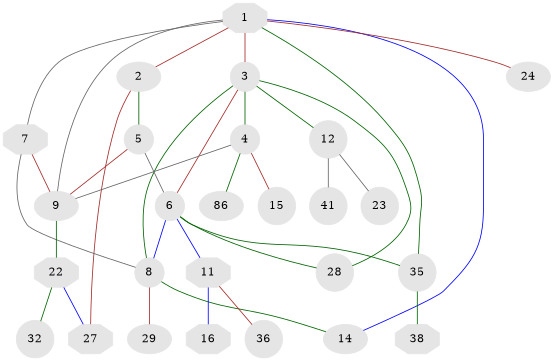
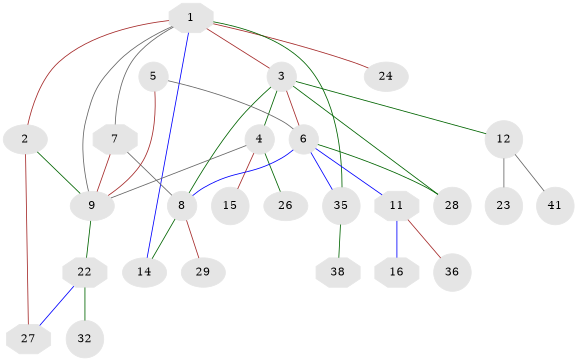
  graph {
    node [color=gray90 shape=circle style=filled]
    edge [color=darkgreen]
    1 [shape=octagon]
    2 [shape=ellipse]
    3
    7 [shape=octagon]
    9 [shape=ellipse super="+10+49+45+13"]
    14 [shape=ellipse super="+17"]
    24 [shape=ellipse]
    35
    5
    27 [shape=octagon super="+33"]
    4
    6 [super="+42+50+47+30"]
    8 [super="+21"]
    12 [super="+19"]
    28 [super="+46"]
    22 [shape=octagon super="+31+25"]
    38 [shape=octagon]
    15
-   26 [shape=ellipse label=86]
+   26 [shape=ellipse]
    11 [shape=octagon super="+18+34"]
    29 [shape=ellipse]
    23
    41
    16 [shape=octagon super="+37"]
    36
    32
    1 -- 2 [color=brown]
    1 -- 3 [color=brown]
    1 -- 7 [color=gray40]
    1 -- 9 [color=gray40]
    1 -- 14 [color=blue]
    1 -- 24 [color=brown]
    1 -- 35
-   2 -- 5
+   2 -- 9
    2 -- 27 [color=brown]
    3 -- 4
    3 -- 6 [color=brown]
    3 -- 8
    3 -- 12
    3 -- 28
    7 -- 9 [color=brown]
    7 -- 8 [color=gray40]
    9 -- 22
    35 -- 38
    5 -- 9 [color=brown]
    5 -- 6 [color=gray40]
    4 -- 9 [color=gray40]
    4 -- 15 [color=brown]
    4 -- 26
-   6 -- 35
+   6 -- 35 [color=blue]
    6 -- 8 [color=blue]
    6 -- 28
    6 -- 11 [color=blue]
    8 -- 14
    8 -- 29 [color=brown]
    12 -- 23 [color=gray40]
    12 -- 41 [color=gray40]
    22 -- 27 [color=blue]
    22 -- 32
    11 -- 16 [color=blue]
    11 -- 36 [color=brown]
  }
